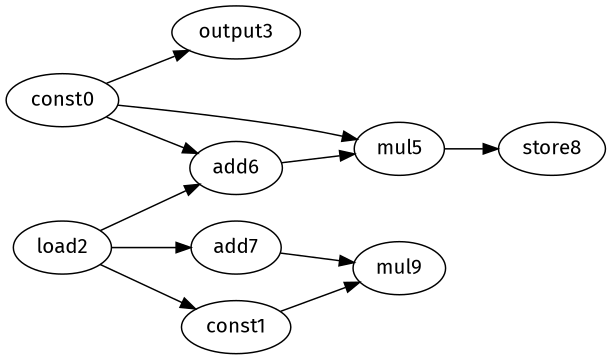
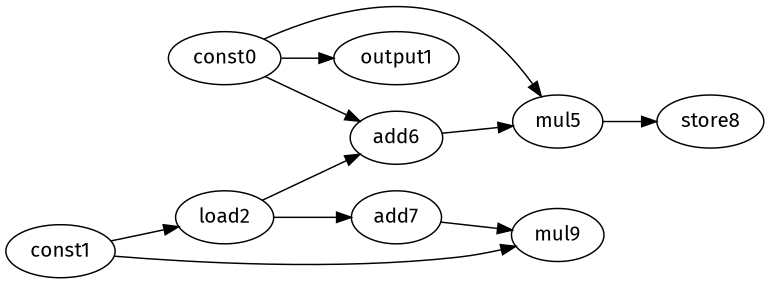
  digraph {
    fontname="Fira Sans"
    rankdir=LR
    node [fontname="Fira Sans" opcode=const]
    edge [fontname="Fira Sans" operand=0]
-   output3 [opcode=output]
+   output3 [opcode=output label=output1]
    const0
    mul5 [opcode=mul]
    add6 [opcode=add]
    store8 [opcode=store]
    add7 [opcode=add]
    mul9 [opcode=mul]
    load2 [opcode=load]
    const1
    const0 -> output3
    const0 -> mul5
    const0 -> add6
    mul5 -> store8 [operand=1]
    add6 -> mul5 [operand=1]
    add7 -> mul9 [operand=1]
    load2 -> add6 [operand=1]
    load2 -> add7 [operand=1]
    const1 -> mul9
-   load2 -> const1
+   const1 -> load2
  }
